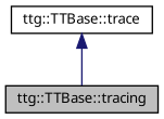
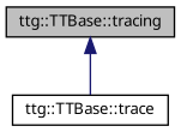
  digraph {
    rankdir=TB
    fontname="Noto Sans"
    node [color=black fontname="Noto Sans" fontsize=10 shape=record style=filled]
    n1 [fillcolor=grey75 fontcolor=black height=0.2 label="ttg::TTBase::tracing" width=0.4]
    n2 [fillcolor=white height=0.2 label="ttg::TTBase::trace" width=0.4]
-   n2 -> n1 [color=midnightblue dir=back fontname="Noto Sans" fontsize=10 labelfontname=FreeSans labelfontsize=10 style=solid]
+   n1 -> n2 [color=midnightblue dir=back fontname="Noto Sans" fontsize=10 labelfontname=FreeSans labelfontsize=10 style=solid]
  }
